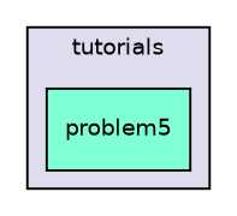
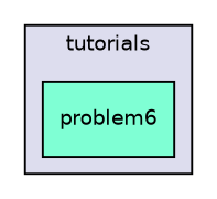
  digraph {
    compound=true
-   n1 [fillcolor=aquamarine fontname=Helvetica fontsize=10 label=problem5 pencolor=black shape=box style=filled]
+   n1 [fillcolor=aquamarine fontname=Helvetica fontsize=10 label=problem6 pencolor=black shape=box style=filled]
    subgraph cluster_1 {
      bgcolor="#ddddee"
      fontname=Helvetica
      fontsize=10
      label=tutorials
      pencolor=black
      n1
    }
  }
